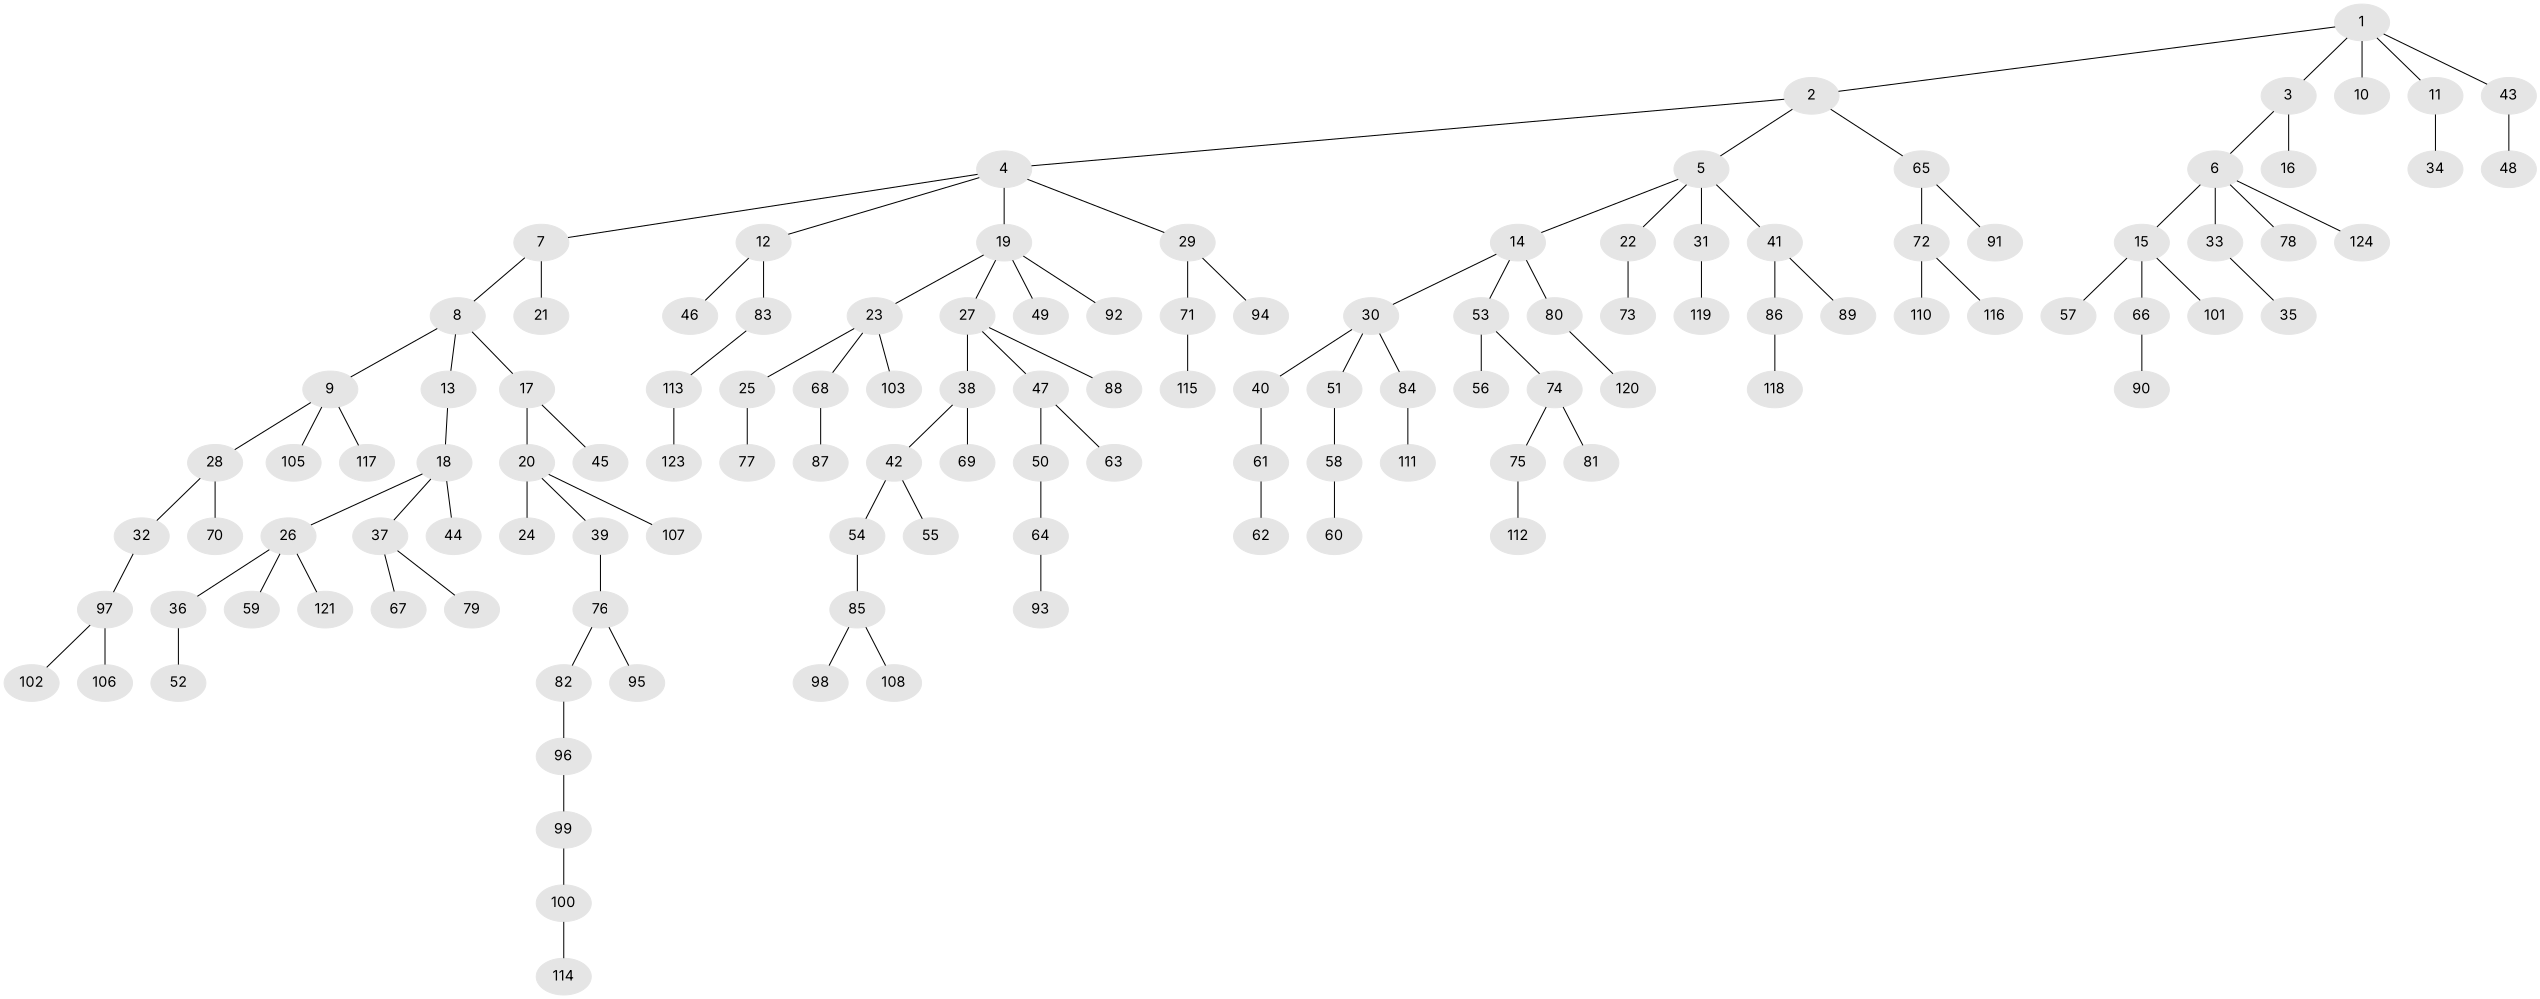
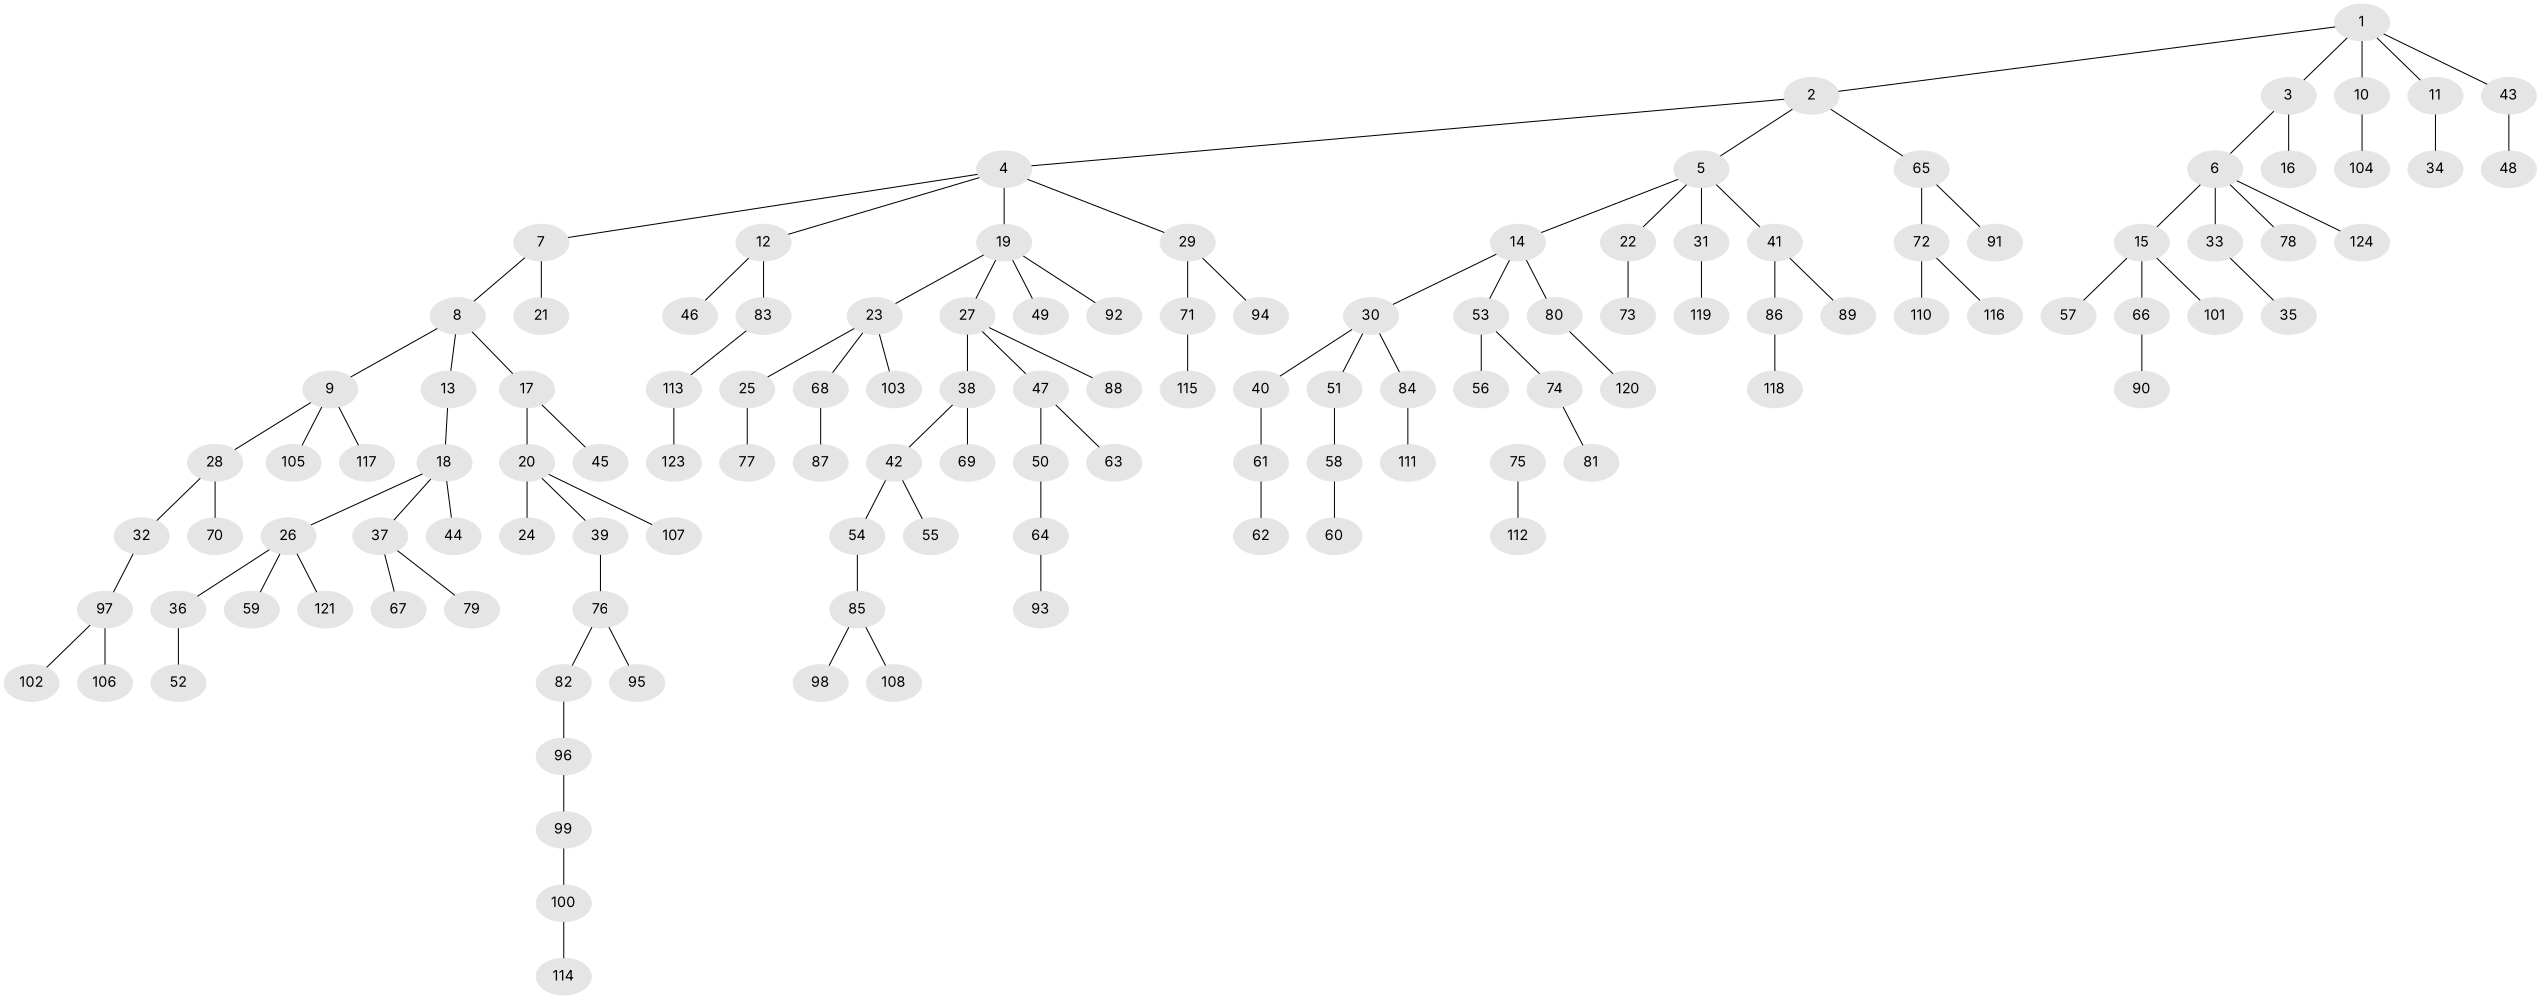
  graph {
    fontname=Inter
    node [color=gray90 fontname=Inter style=filled]
    edge [fontname=Inter]
    1
    2
    3
    10
    11
    43
    4
    5
    65
    6
    16
+   104
    34
    48
    7
    12
    19
    29
    14
    22
    31
    41
    72
    91
    15
    33
    78
    n28 [label=124]
    8
    21
    46
    83
    23
    27
    49
    92
    71
    94
    30
    53
    80
    73
    119
    86
    89
    57
    66
    101
    35
    9
    13
    17
    28
    105
    117
    18
    20
    45
    32
    70
    113
    26
    37
    44
    40
    51
    84
    56
    74
    120
    90
    24
    39
    107
    36
    59
    121
    67
    79
    25
    68
    103
    38
    47
    88
    76
    77
    87
    52
    42
    69
    50
    63
    97
    115
    61
    58
    111
    102
    106
    54
    55
    82
    95
    62
    118
    85
    64
    93
    60
    75
    81
    98
    108
    110
    116
    112
    96
    99
    123
    100
    114
    1 -- 2
    1 -- 3
    1 -- 10
    1 -- 11
    1 -- 43
    2 -- 4
    2 -- 5
    2 -- 65
    3 -- 6
    3 -- 16
+   10 -- 104
    11 -- 34
    43 -- 48
    4 -- 7
    4 -- 12
    4 -- 19
    4 -- 29
    5 -- 14
    5 -- 22
    5 -- 31
    5 -- 41
    65 -- 72
    65 -- 91
    6 -- 15
    6 -- 33
    6 -- 78
    6 -- n28
    7 -- 8
    7 -- 21
    12 -- 46
    12 -- 83
    19 -- 23
    19 -- 27
    19 -- 49
    19 -- 92
    29 -- 71
    29 -- 94
    14 -- 30
    14 -- 53
    14 -- 80
    22 -- 73
    31 -- 119
    41 -- 86
    41 -- 89
    72 -- 110
    72 -- 116
    15 -- 57
    15 -- 66
    15 -- 101
    33 -- 35
    8 -- 9
    8 -- 13
    8 -- 17
    83 -- 113
    23 -- 25
    23 -- 68
    23 -- 103
    27 -- 38
    27 -- 47
    27 -- 88
    71 -- 115
    30 -- 40
    30 -- 51
    30 -- 84
    53 -- 56
    53 -- 74
    80 -- 120
    86 -- 118
    66 -- 90
    9 -- 28
    9 -- 105
    9 -- 117
    13 -- 18
    17 -- 20
    17 -- 45
    28 -- 32
    28 -- 70
    18 -- 26
    18 -- 37
    18 -- 44
    20 -- 24
    20 -- 39
    20 -- 107
    32 -- 97
    113 -- 123
    26 -- 36
    26 -- 59
    26 -- 121
    37 -- 67
    37 -- 79
    40 -- 61
    51 -- 58
    84 -- 111
-   74 -- 75
    74 -- 81
    39 -- 76
    36 -- 52
    25 -- 77
    68 -- 87
    38 -- 42
    38 -- 69
    47 -- 50
    47 -- 63
    76 -- 82
    76 -- 95
    42 -- 54
    42 -- 55
    50 -- 64
    97 -- 102
    97 -- 106
    61 -- 62
    58 -- 60
    54 -- 85
    82 -- 96
    85 -- 98
    85 -- 108
    64 -- 93
    75 -- 112
    96 -- 99
    99 -- 100
    100 -- 114
  }
